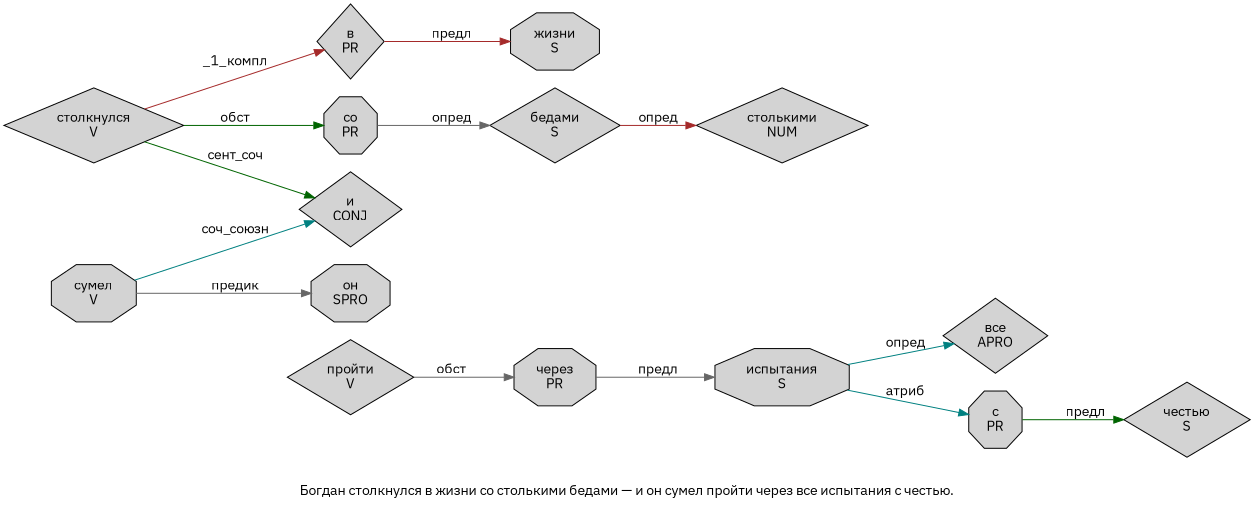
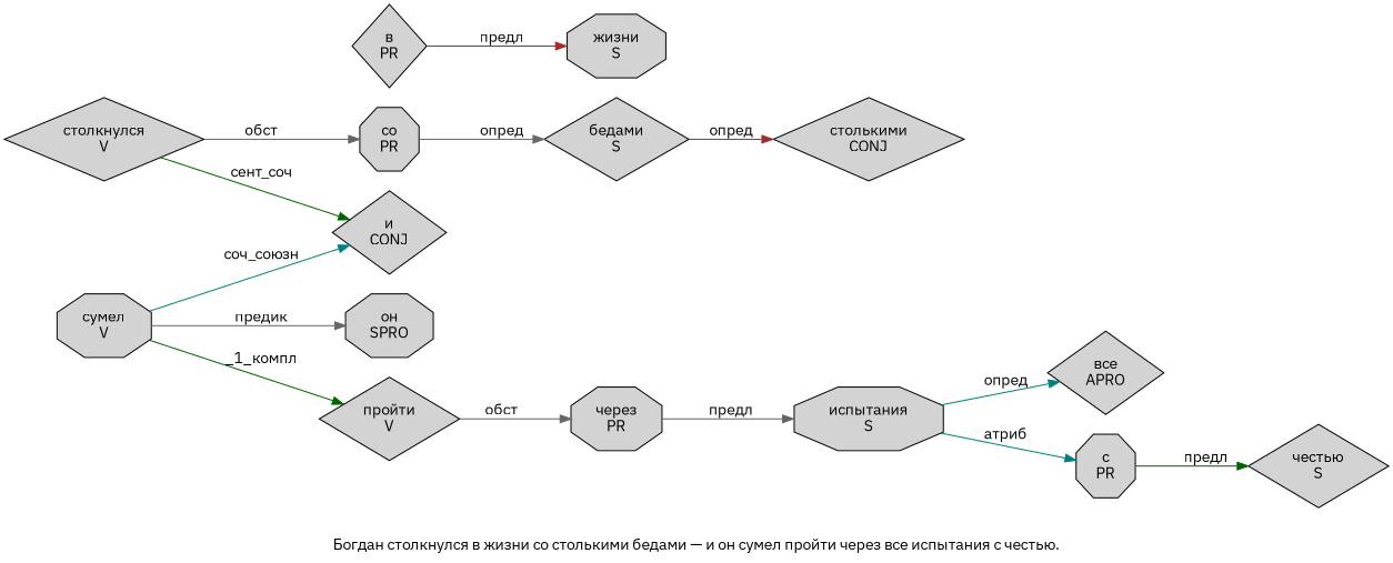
  digraph {
    fontname="IBM Plex Sans"
    label="Богдан столкнулся в жизни со столькими бедами — и он сумел пройти через все испытания с честью."
    rankdir=LR
    node [fillcolor=lightgray fontname="IBM Plex Sans" penwidth=1 shape=diamond style=filled]
    edge [color=gray40 fontname="IBM Plex Sans"]
    n1 [label="столкнулся\nV"]
    n2 [label="в\nPR"]
    n3 [label="со\nPR" shape=octagon]
    n4 [label="и\nCONJ"]
    n5 [label="жизни\nS" shape=octagon]
    n6 [label="бедами\nS"]
-   n7 [label="столькими\nNUM"]
+   n7 [label="столькими\nCONJ"]
    n8 [label="сумел\nV" shape=octagon]
    n9 [label="он\nSPRO" shape=octagon]
    n10 [label="пройти\nV"]
    n11 [label="через\nPR" shape=octagon]
    n12 [label="испытания\nS" shape=octagon]
    n13 [label="все\nAPRO"]
    n14 [label="с\nPR" shape=octagon]
    n15 [label="честью\nS"]
-   n1 -> n2 [color=brown label="_1_компл"]
-   n1 -> n3 [color=darkgreen label="обст"]
+   n1 -> n3 [label="обст"]
    n1 -> n4 [color=darkgreen label="сент_соч"]
    n2 -> n5 [color=brown label="предл"]
    n3 -> n6 [label="опред"]
    n6 -> n7 [color=brown label="опред"]
    n8 -> n4 [color=teal label="соч_союзн"]
    n8 -> n9 [label="предик"]
+   n8 -> n10 [color=darkgreen label="_1_компл"]
    n10 -> n11 [label="обст"]
    n11 -> n12 [label="предл"]
    n12 -> n13 [color=teal label="опред"]
    n12 -> n14 [color=teal label="атриб"]
    n14 -> n15 [color=darkgreen label="предл"]
  }
